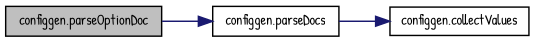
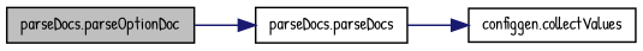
  digraph {
    fontname="Patrick Hand"
    rankdir=LR
    node [color=black fillcolor=white fontname="Patrick Hand" fontsize=10 shape=record style=filled]
    edge [color=midnightblue fontname="Patrick Hand" fontsize=10 labelfontname=Helvetica labelfontsize=10 style=solid]
-   n1 [fillcolor=grey75 fontcolor=black height=0.2 label="configgen.parseOptionDoc" width=0.4]
-   n2 [height=0.2 label="configgen.parseDocs" width=0.4]
+   n1 [fillcolor=grey75 fontcolor=black height=0.2 label="parseDocs.parseOptionDoc" width=0.4]
+   n2 [height=0.2 label="parseDocs.parseDocs" width=0.4]
    n3 [height=0.2 label="configgen.collectValues" width=0.4]
    n1 -> n2
    n2 -> n3
  }
